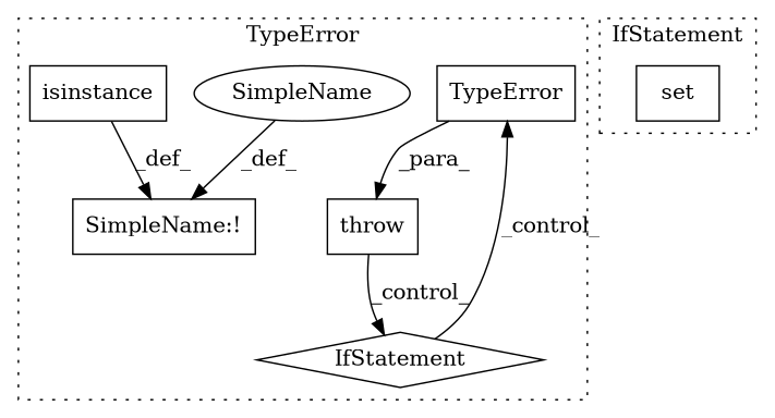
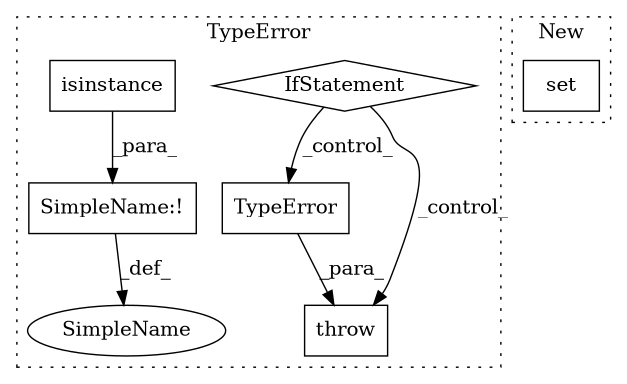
  digraph {
    node [a=32 shape=box]
    n1 [l=11 label=TypeError s=323]
    n2 [a=53 l=6 label=throw s=317]
    n3 [a=25 l="4,2" label=IfStatement s="270,307" shape=diamond]
    n4 [a=42 label=SimpleName shape=ellipse]
    n5 [l="11,1" label=isinstance s="275,306"]
    n6 [a=38 l=1 label="SimpleName:!" s=274]
    n7 [l=5 label=set s=239]
    subgraph cluster_1 {
      label=TypeError
      style=dotted
      n1
      n2
      n3
      n4
      n5
      n6
    }
    subgraph cluster_2 {
-     label=IfStatement
+     label=New
      style=dotted
      n7
    }
    n1 -> n2 [label=_para_]
    n3 -> n1 [label=_control_]
-   n2 -> n3 [label=_control_]
-   n5 -> n6 [label=_def_]
-   n4 -> n6 [label=_def_]
+   n3 -> n2 [label=_control_]
+   n5 -> n6 [label=_para_]
+   n6 -> n4 [label=_def_]
  }
